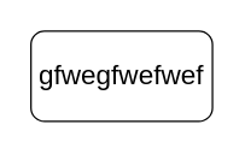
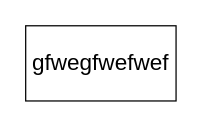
  <mxCell id="0" />
  <mxCell id="1" parent="0" />
- <mxCell id="2" value="&lt;font style=&quot;font-size: 18px;&quot;&gt;gfwegfwefwef&lt;/font&gt;" style="rounded=1;whiteSpace=wrap;html=1;" vertex="1" parent="1"><mxGeometry x="20" y="20" width="120" height="60" as="geometry" /></mxCell>
+ <mxCell id="2" value="&lt;font style=&quot;font-size: 18px;&quot;&gt;gfwegfwefwef&lt;/font&gt;" style="whiteSpace=wrap;html=1;rounded=0;" vertex="1" parent="1"><mxGeometry x="20" y="20" width="120" height="60" as="geometry" /></mxCell>
